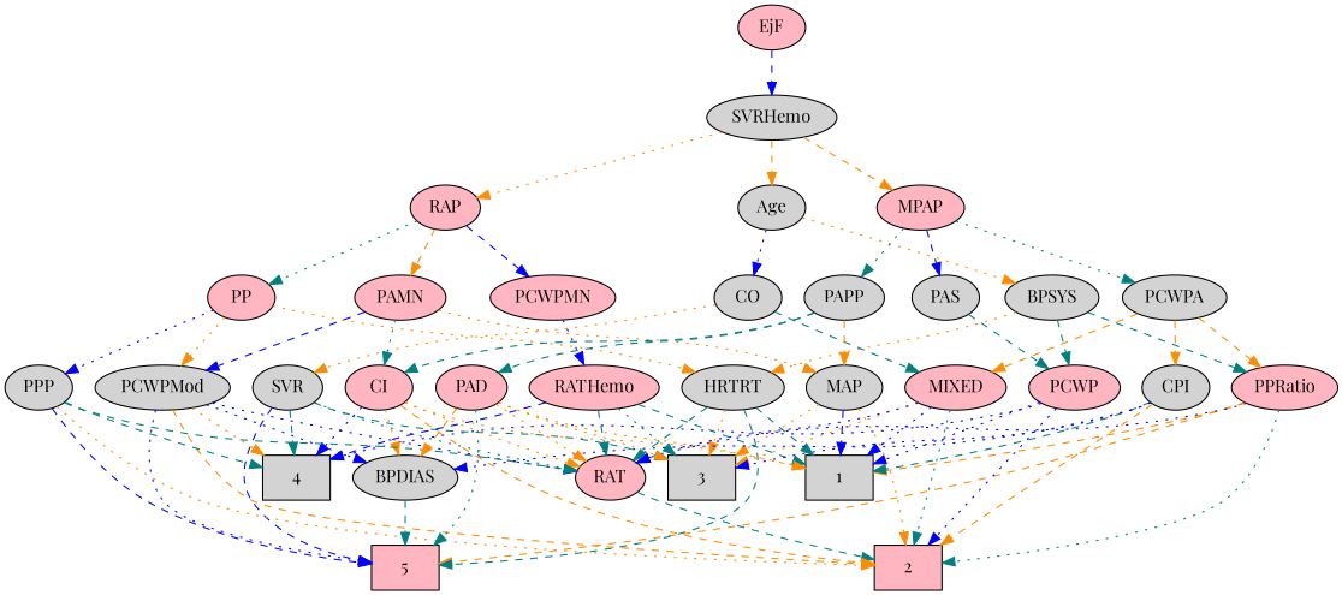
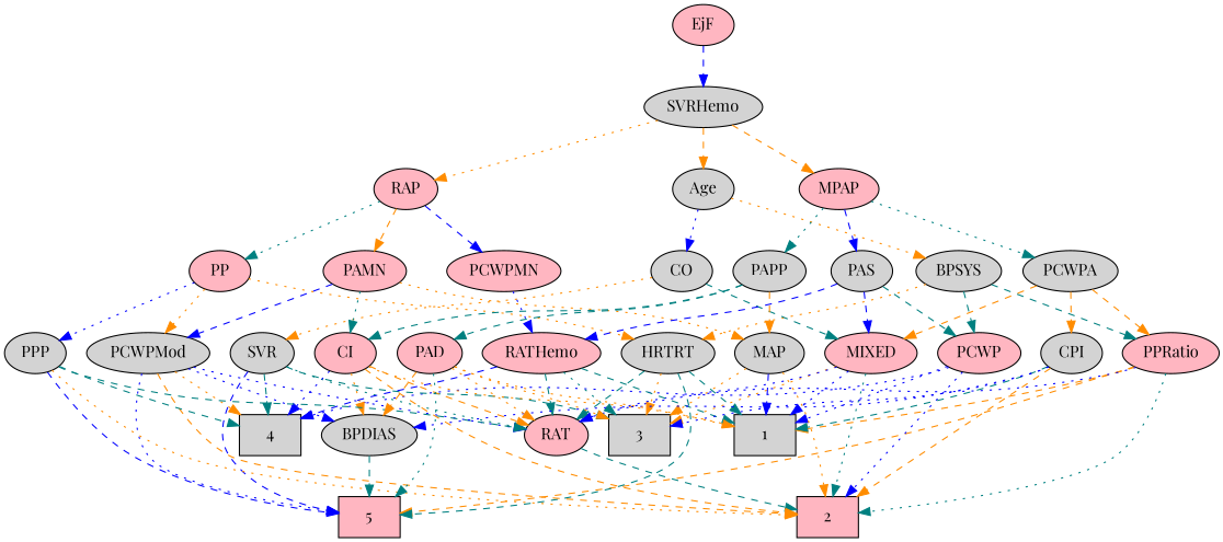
  strict digraph {
    fontname="Playfair Display"
    node [fillcolor=lightgrey fontname="Playfair Display" style=filled]
    edge [color=darkorange fontname="Playfair Display" style=dotted]
    1 [height=0.5 shape=box width=0.75]
    2 [fillcolor=lightpink height=0.5 shape=box width=0.75]
    3 [height=0.5 shape=box width=0.75]
    4 [height=0.5 shape=box width=0.75]
    5 [fillcolor=lightpink height=0.5 shape=box width=0.75]
    Age [height=0.5 width=0.75]
    BPSYS [height=0.5 width=1.0471]
    CO [height=0.5 width=0.75]
    PPRatio [fillcolor=lightpink height=0.5 width=1.1013]
    PCWP [fillcolor=lightpink height=0.5 width=0.97491]
    HRTRT [height=0.5 width=1.1013]
    MIXED [fillcolor=lightpink height=0.5 width=1.1193]
    SVR [height=0.5 width=0.77632]
    RAT [fillcolor=lightpink height=0.5 width=0.75827]
    EjF [fillcolor=lightpink height=0.5 width=0.75]
    SVRHemo [height=0.5 width=1.3902]
    RAP [fillcolor=lightpink height=0.5 width=0.77632]
    MPAP [fillcolor=lightpink height=0.5 width=0.97491]
    PAMN [fillcolor=lightpink height=0.5 width=1.011]
    PCWPMN [fillcolor=lightpink height=0.5 width=1.3902]
    PP [fillcolor=lightpink height=0.5 width=0.75]
    PAS [height=0.5 width=0.75]
    PCWPA [height=0.5 width=1.1555]
    PAPP [height=0.5 width=0.88464]
    PCWPMod [height=0.5 width=1.4443]
    MAP [height=0.5 width=0.84854]
    CI [fillcolor=lightpink height=0.5 width=0.75]
    RATHemo [fillcolor=lightpink height=0.5 width=1.3721]
    PPP [height=0.5 width=0.75]
    BPDIAS [height=0.5 width=1.1735]
    CPI [height=0.5 width=0.75]
    PAD [fillcolor=lightpink height=0.5 width=0.79437]
    Age -> BPSYS
    Age -> CO [color=blue]
    BPSYS -> PPRatio [color=teal style=dashed]
    BPSYS -> PCWP [color=teal style=dashed]
    BPSYS -> HRTRT
    CO -> MIXED [color=teal style=dashed]
    CO -> SVR
    PPRatio -> 1 [style=dashed]
    PPRatio -> 2 [color=teal]
    PPRatio -> 5 [style=dashed]
    PPRatio -> RAT [color=blue]
    PCWP -> 1 [color=blue]
    PCWP -> 2 [color=blue]
    PCWP -> 4 [color=blue]
    HRTRT -> 1 [color=teal style=dashed]
    HRTRT -> 3
    HRTRT -> 5 [color=teal style=dashed]
    HRTRT -> RAT [color=teal style=dashed]
    MIXED -> 1 [color=blue]
    MIXED -> 2 [color=teal]
    MIXED -> 3
    MIXED -> RAT [color=blue]
    SVR -> 3 [color=teal style=dashed]
    SVR -> 4 [color=teal style=dashed]
    SVR -> 5 [color=blue style=dashed]
    SVR -> RAT [color=teal]
    RAT -> 2 [color=teal style=dashed]
    EjF -> SVRHemo [color=blue style=dashed]
    SVRHemo -> Age [style=dashed]
    SVRHemo -> RAP
    SVRHemo -> MPAP [style=dashed]
    RAP -> PAMN [style=dashed]
    RAP -> PCWPMN [color=blue style=dashed]
    RAP -> PP [color=teal]
    MPAP -> PAS [color=blue style=dashed]
    MPAP -> PCWPA [color=teal]
    MPAP -> PAPP [color=teal]
    PAMN -> PCWPMod [color=blue style=dashed]
    PAMN -> MAP
    PAMN -> CI [color=teal]
    PCWPMN -> RATHemo [color=blue]
    PP -> HRTRT
    PP -> PCWPMod
    PP -> PPP [color=blue]
    PAS -> PCWP [color=teal style=dashed]
+   PAS -> MIXED [color=blue style=dashed]
+   PAS -> RATHemo [color=blue style=dashed]
    PCWPA -> PPRatio [style=dashed]
    PCWPA -> MIXED [style=dashed]
    PCWPA -> CPI [style=dashed]
    PAPP -> MAP [style=dashed]
    PAPP -> CI [color=teal style=dashed]
    PAPP -> PAD [color=teal style=dashed]
    PCWPMod -> 2 [style=dashed]
    PCWPMod -> 4
    PCWPMod -> 5 [color=blue]
    PCWPMod -> RAT [color=blue]
    PCWPMod -> BPDIAS [color=blue]
    MAP -> 1 [color=blue style=dashed]
    MAP -> 2
    MAP -> 3
    CI -> 1
    CI -> 2 [style=dashed]
    CI -> 4 [color=blue]
-   CI -> RAT
+   CI -> RAT [style=dashed]
    CI -> BPDIAS
    RATHemo -> 1 [color=teal style=dashed]
    RATHemo -> 3 [color=teal]
    RATHemo -> 4 [color=blue style=dashed]
    RATHemo -> RAT [color=teal style=dashed]
    PPP -> 2
    PPP -> 4 [color=teal style=dashed]
    PPP -> 5 [color=blue style=dashed]
    PPP -> RAT [color=teal style=dashed]
    BPDIAS -> 5 [color=teal style=dashed]
    CPI -> 1 [color=teal style=dashed]
    CPI -> 2 [style=dashed]
    CPI -> 3 [color=blue]
    CPI -> BPDIAS [color=blue]
    PAD -> 1
    PAD -> 3
    PAD -> 5 [color=teal]
    PAD -> RAT
    PAD -> BPDIAS [style=dashed]
  }
